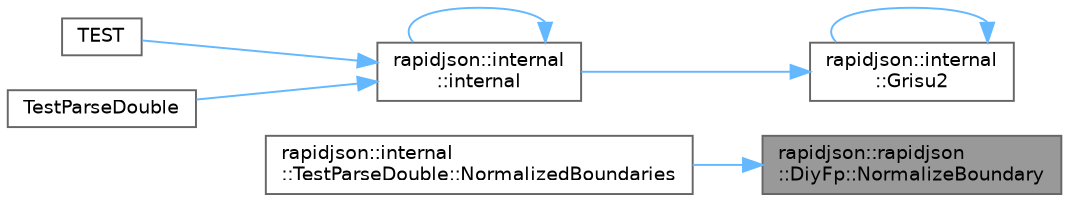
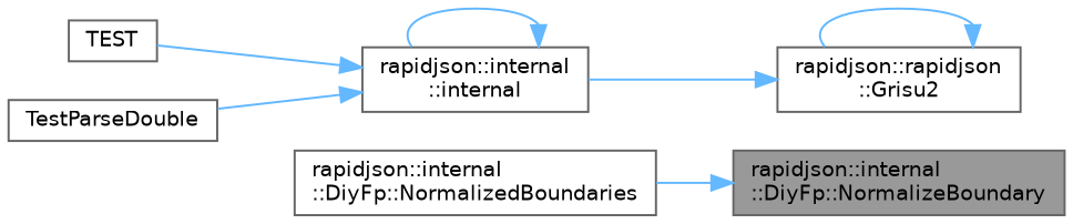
  digraph {
    rankdir=RL
    node [color=grey40 fillcolor=white fontname=Helvetica fontsize=10 shape=box style=filled]
    edge [color=steelblue1 dir=back fontname=Helvetica fontsize=10 labelfontname=Helvetica labelfontsize=10 style=solid]
-   n1 [color=gray40 fillcolor=grey60 fontcolor=black height=0.2 label="rapidjson::rapidjson\l::DiyFp::NormalizeBoundary" width=0.4]
-   n2 [height=0.2 label="rapidjson::internal\l::TestParseDouble::NormalizedBoundaries" width=0.4]
-   n3 [height=0.2 label="rapidjson::internal\l::Grisu2" width=0.4]
+   n1 [color=gray40 fillcolor=grey60 fontcolor=black height=0.2 label="rapidjson::internal\l::DiyFp::NormalizeBoundary" width=0.4]
+   n2 [height=0.2 label="rapidjson::internal\l::DiyFp::NormalizedBoundaries" width=0.4]
+   n3 [height=0.2 label="rapidjson::rapidjson\l::Grisu2" width=0.4]
    n4 [height=0.2 label="rapidjson::internal\l::internal" width=0.4]
    n5 [height=0.2 label=TEST width=0.4]
    n6 [height=0.2 label=TestParseDouble width=0.4]
    n1 -> n2
    n3 -> n3
    n3 -> n4
    n4 -> n4
    n4 -> n5
    n4 -> n6
  }
